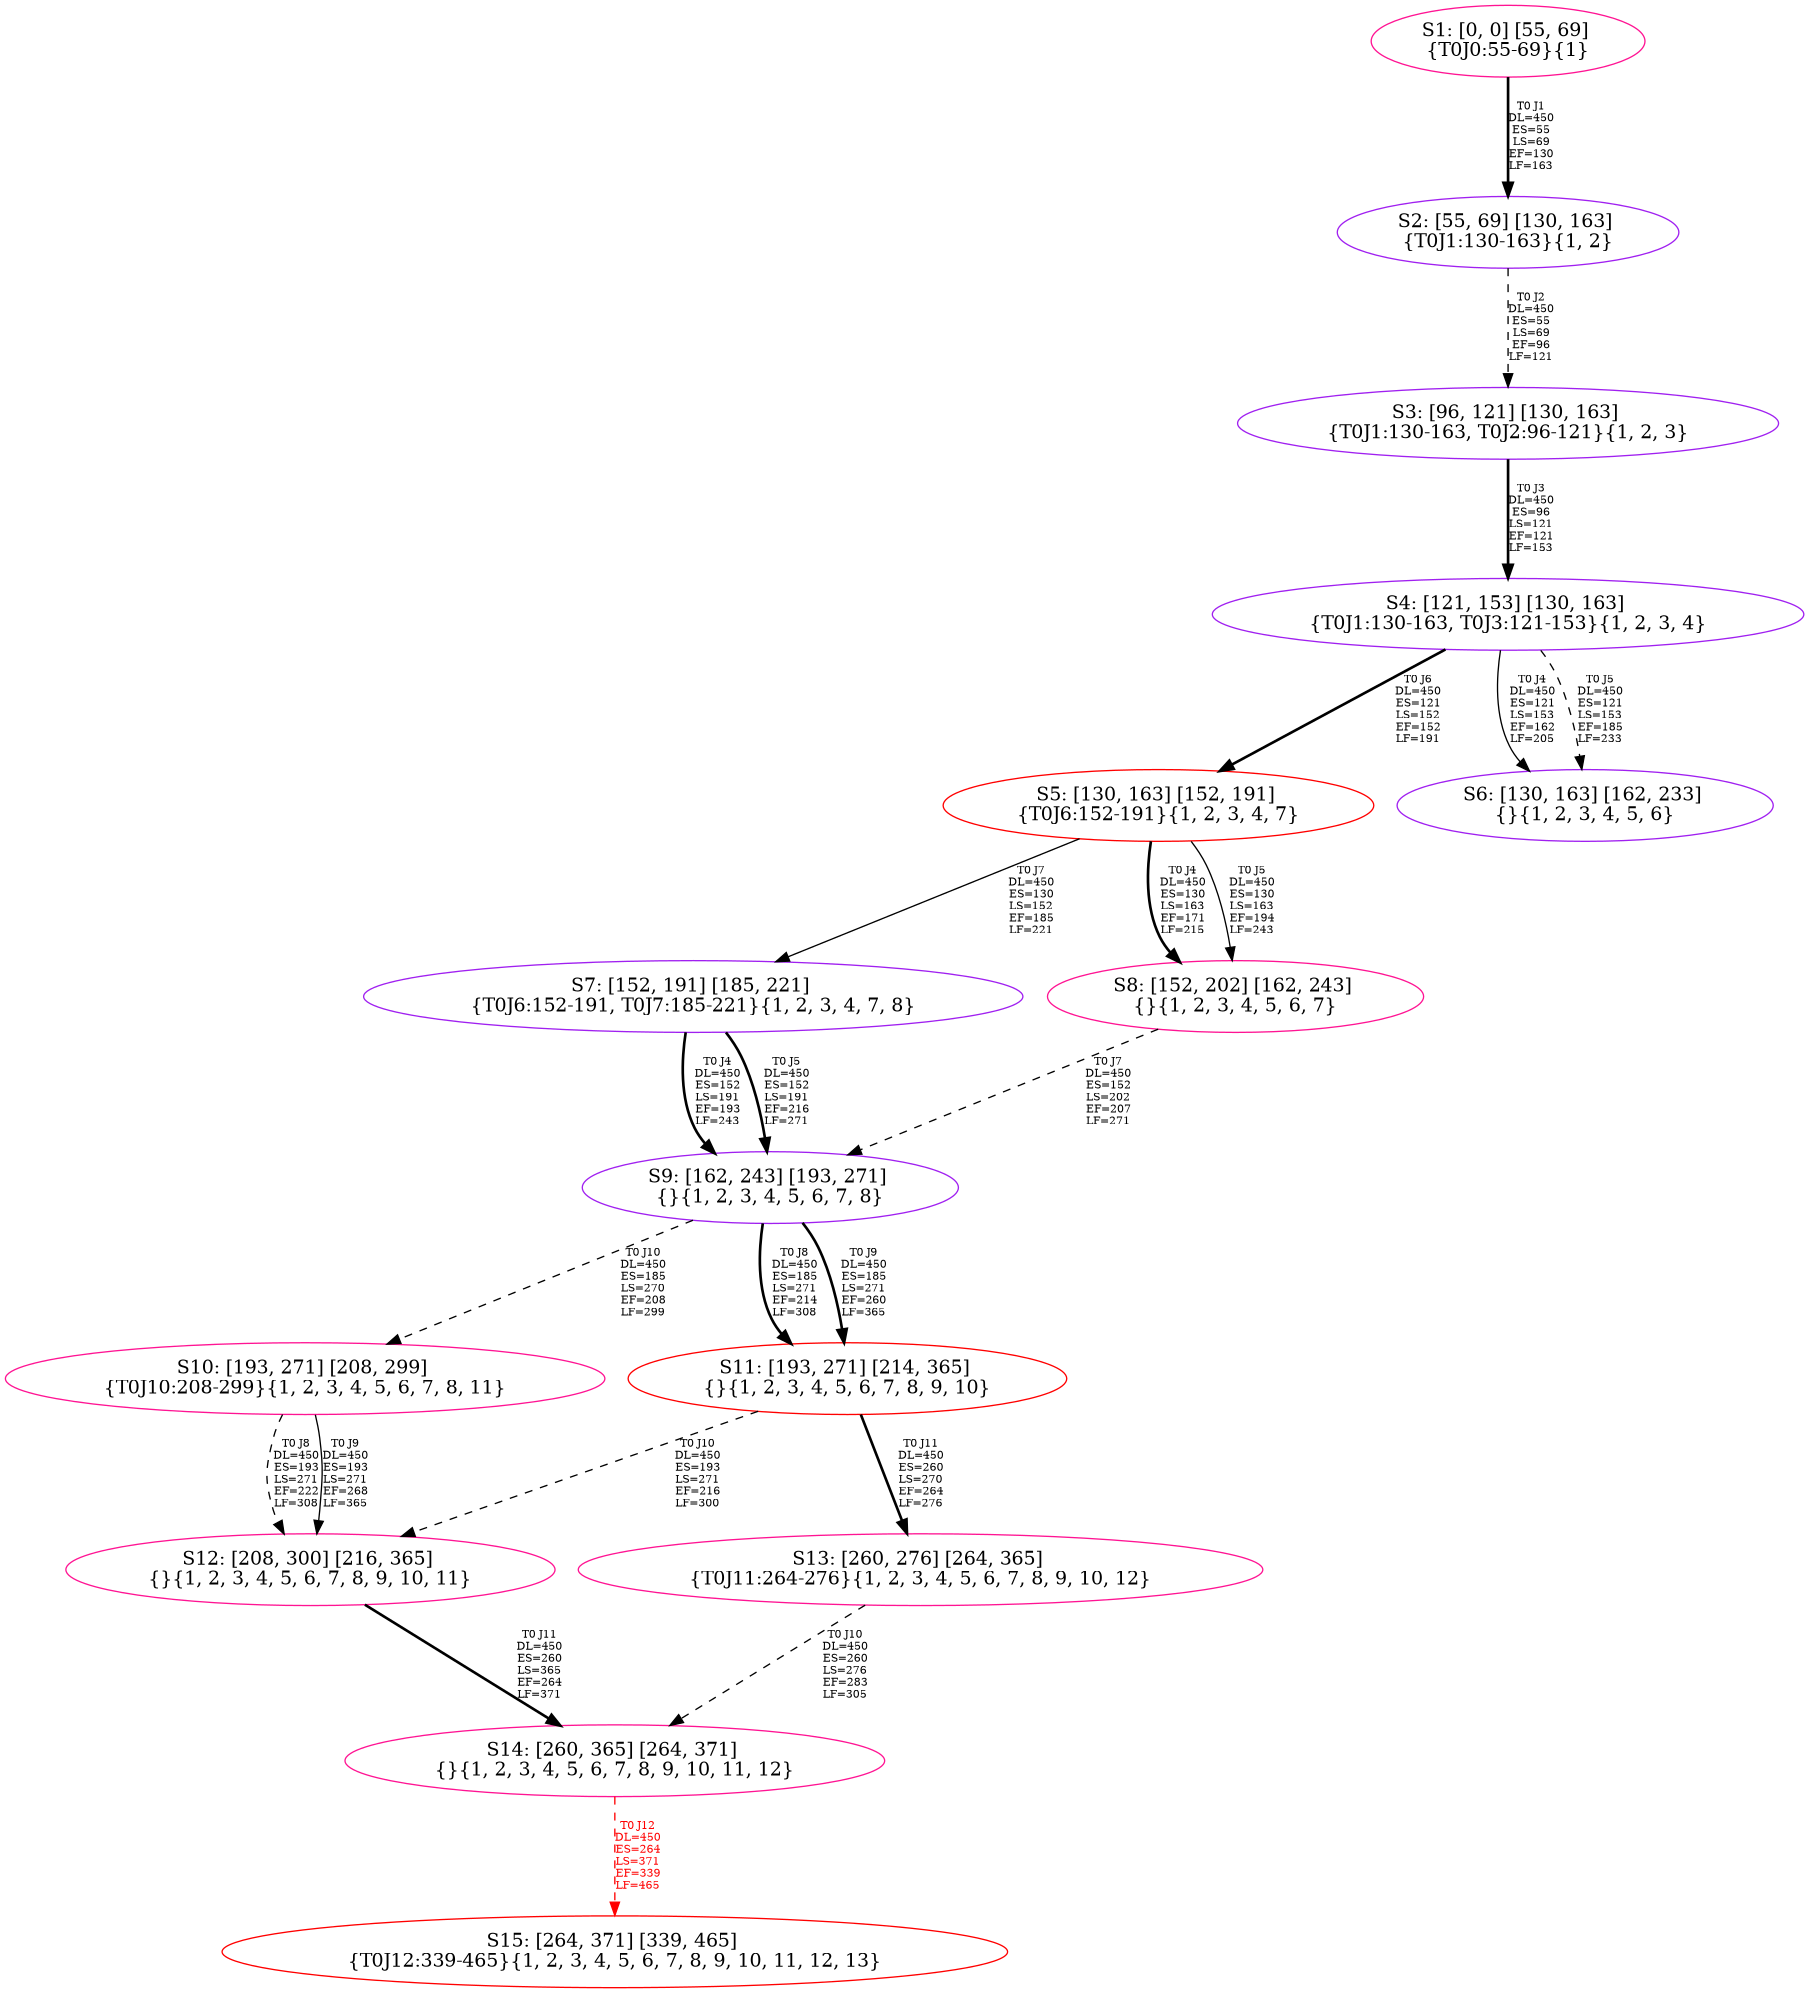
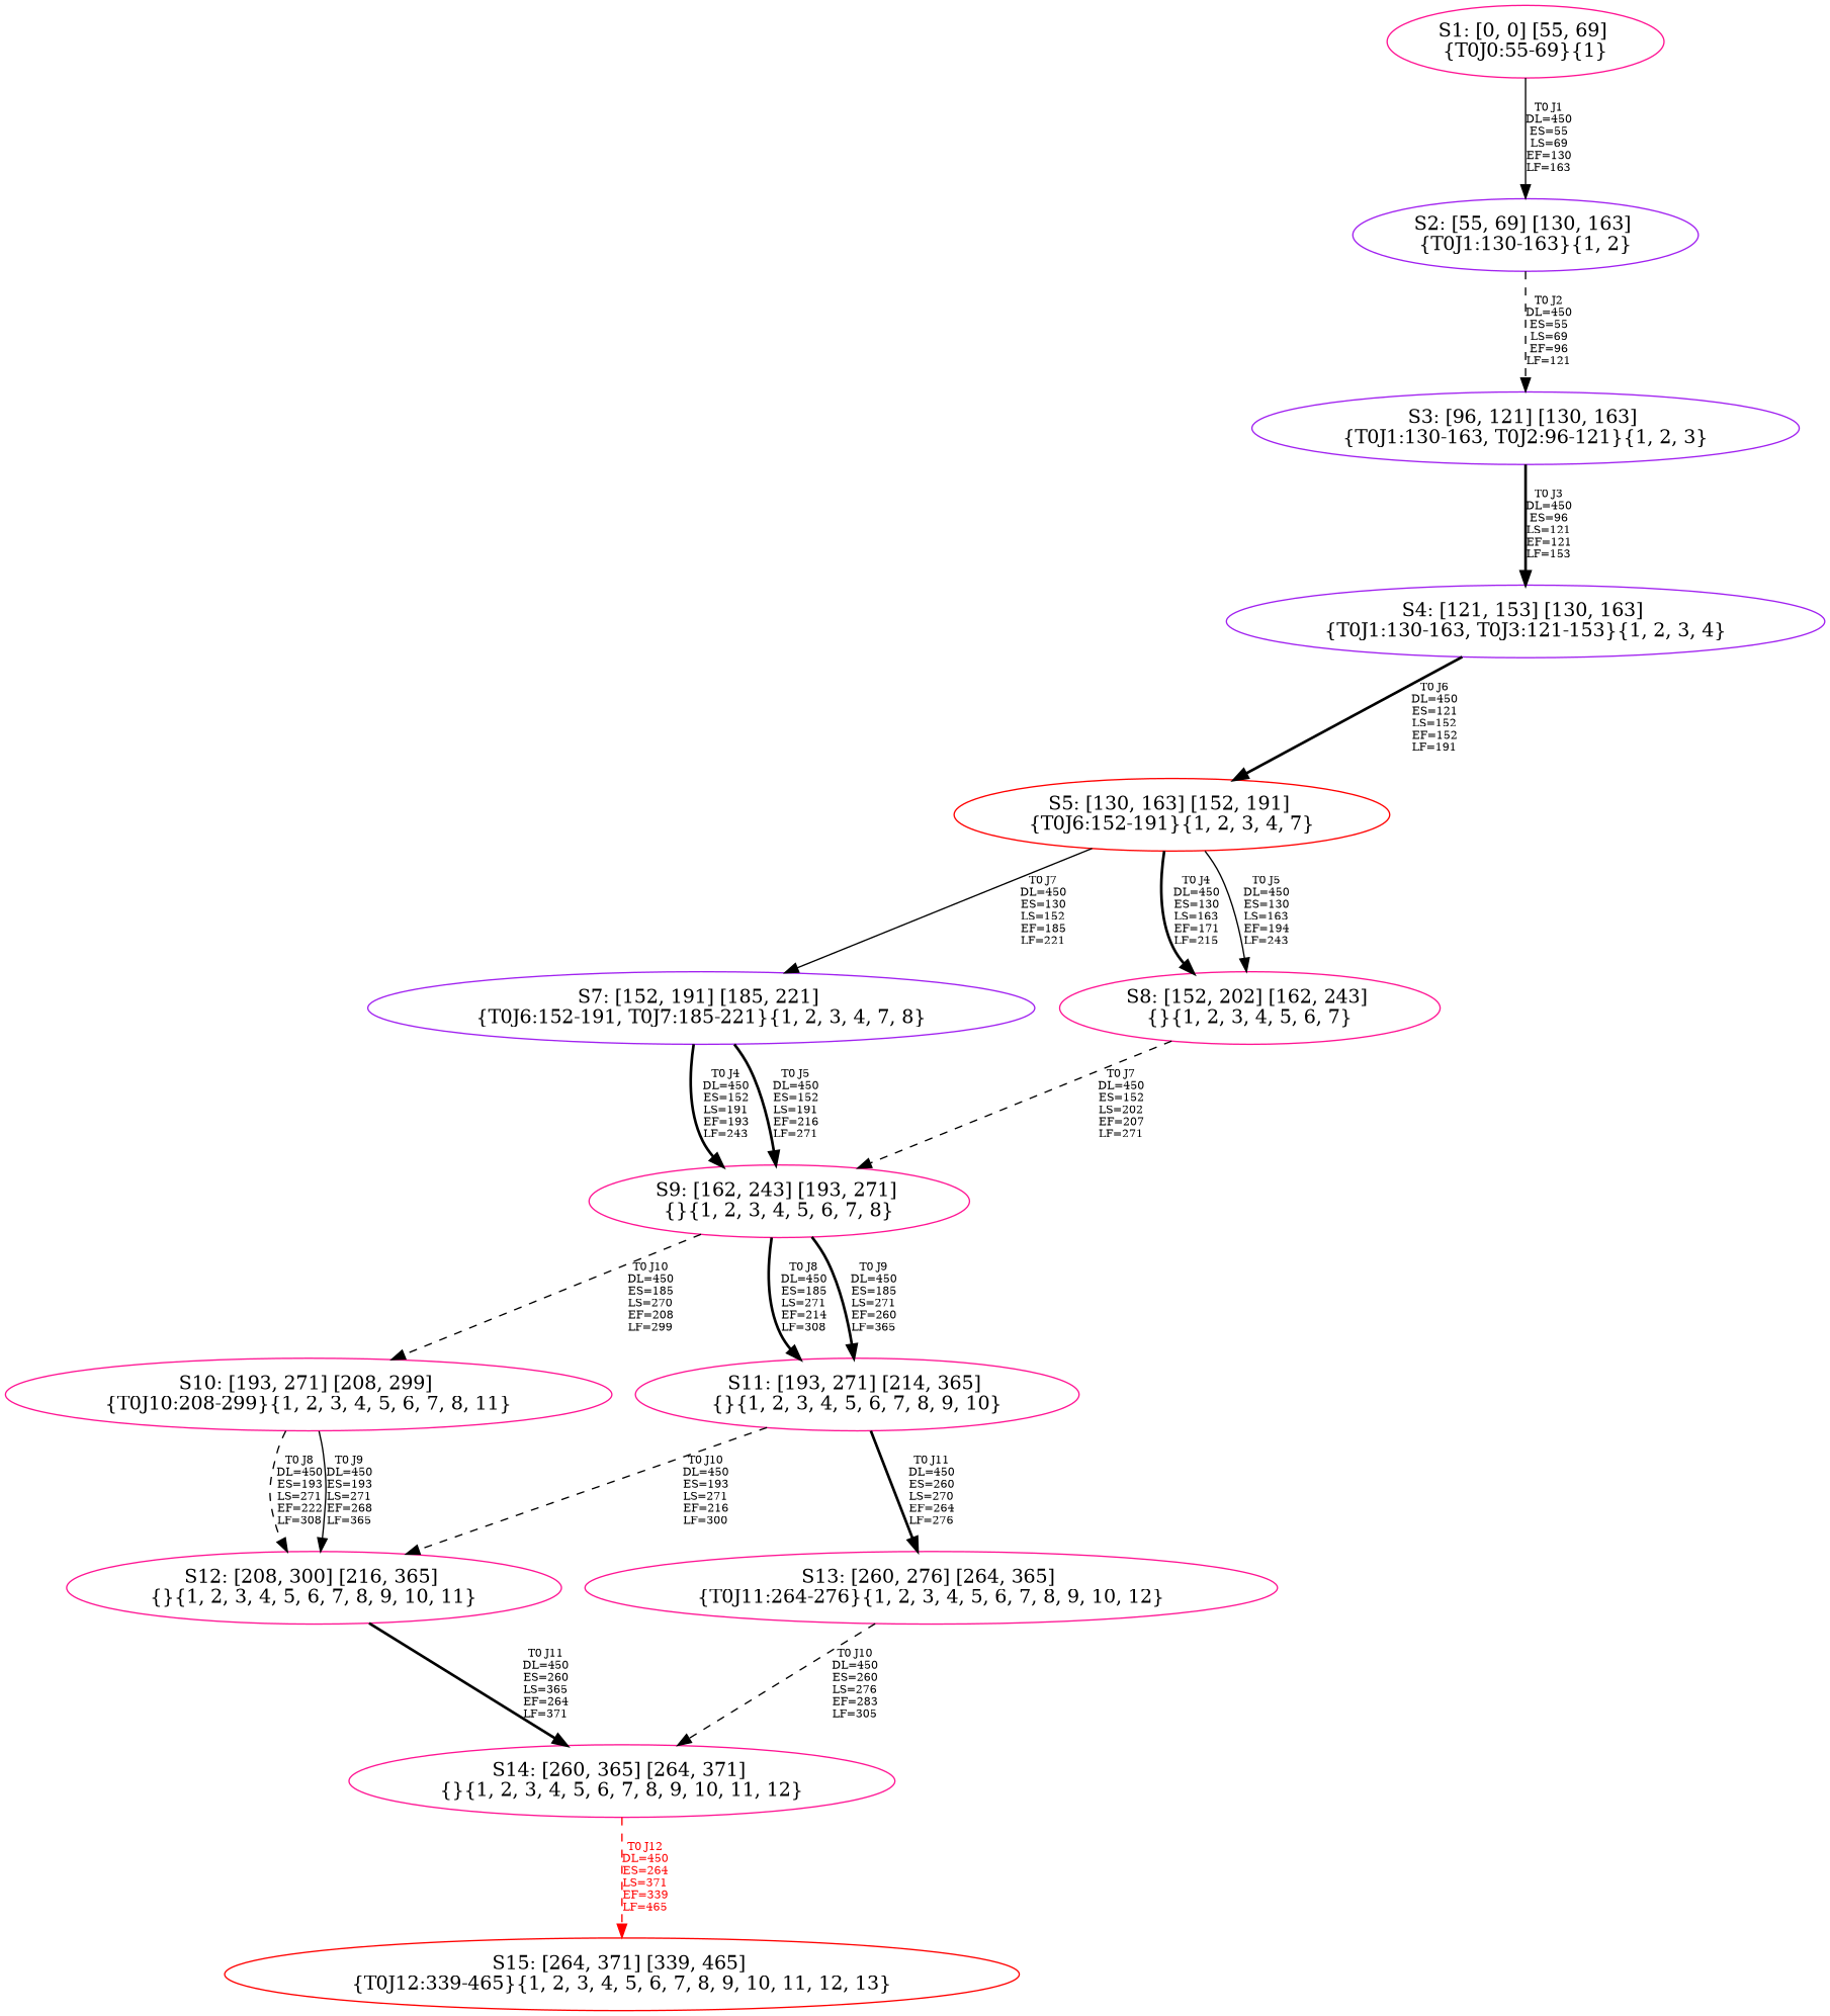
  digraph {
    node [color=deeppink]
    edge [fontsize=8 style=bold]
    n1 [label="S1: [0, 0] [55, 69] \n{T0J0:55-69}{1}"]
    n2 [color=purple label="S2: [55, 69] [130, 163] \n{T0J1:130-163}{1, 2}"]
    n3 [color=purple label="S3: [96, 121] [130, 163] \n{T0J1:130-163, T0J2:96-121}{1, 2, 3}"]
    n4 [color=purple label="S4: [121, 153] [130, 163] \n{T0J1:130-163, T0J3:121-153}{1, 2, 3, 4}"]
    n5 [color=red label="S5: [130, 163] [152, 191] \n{T0J6:152-191}{1, 2, 3, 4, 7}"]
-   n6 [color=purple label="S6: [130, 163] [162, 233] \n{}{1, 2, 3, 4, 5, 6}"]
    n7 [color=purple label="S7: [152, 191] [185, 221] \n{T0J6:152-191, T0J7:185-221}{1, 2, 3, 4, 7, 8}"]
    n8 [label="S8: [152, 202] [162, 243] \n{}{1, 2, 3, 4, 5, 6, 7}"]
-   n9 [color=purple label="S9: [162, 243] [193, 271] \n{}{1, 2, 3, 4, 5, 6, 7, 8}"]
+   n9 [label="S9: [162, 243] [193, 271] \n{}{1, 2, 3, 4, 5, 6, 7, 8}"]
    n10 [label="S10: [193, 271] [208, 299] \n{T0J10:208-299}{1, 2, 3, 4, 5, 6, 7, 8, 11}"]
-   n11 [color=red label="S11: [193, 271] [214, 365] \n{}{1, 2, 3, 4, 5, 6, 7, 8, 9, 10}"]
+   n11 [label="S11: [193, 271] [214, 365] \n{}{1, 2, 3, 4, 5, 6, 7, 8, 9, 10}"]
    n12 [label="S12: [208, 300] [216, 365] \n{}{1, 2, 3, 4, 5, 6, 7, 8, 9, 10, 11}"]
    n13 [label="S13: [260, 276] [264, 365] \n{T0J11:264-276}{1, 2, 3, 4, 5, 6, 7, 8, 9, 10, 12}"]
    n14 [label="S14: [260, 365] [264, 371] \n{}{1, 2, 3, 4, 5, 6, 7, 8, 9, 10, 11, 12}"]
    n15 [color=red label="S15: [264, 371] [339, 465] \n{T0J12:339-465}{1, 2, 3, 4, 5, 6, 7, 8, 9, 10, 11, 12, 13}"]
-   n1 -> n2 [label="T0 J1\nDL=450\nES=55\nLS=69\nEF=130\nLF=163"]
+   n1 -> n2 [label="T0 J1\nDL=450\nES=55\nLS=69\nEF=130\nLF=163" style=solid]
    n2 -> n3 [label="T0 J2\nDL=450\nES=55\nLS=69\nEF=96\nLF=121" style=dashed]
    n3 -> n4 [label="T0 J3\nDL=450\nES=96\nLS=121\nEF=121\nLF=153"]
    n4 -> n5 [label="T0 J6\nDL=450\nES=121\nLS=152\nEF=152\nLF=191"]
-   n4 -> n6 [label="T0 J4\nDL=450\nES=121\nLS=153\nEF=162\nLF=205" style=solid]
-   n4 -> n6 [label="T0 J5\nDL=450\nES=121\nLS=153\nEF=185\nLF=233" style=dashed]
    n5 -> n7 [label="T0 J7\nDL=450\nES=130\nLS=152\nEF=185\nLF=221" style=solid]
    n5 -> n8 [label="T0 J4\nDL=450\nES=130\nLS=163\nEF=171\nLF=215"]
    n5 -> n8 [label="T0 J5\nDL=450\nES=130\nLS=163\nEF=194\nLF=243" style=solid]
    n7 -> n9 [label="T0 J4\nDL=450\nES=152\nLS=191\nEF=193\nLF=243"]
    n7 -> n9 [label="T0 J5\nDL=450\nES=152\nLS=191\nEF=216\nLF=271"]
    n8 -> n9 [label="T0 J7\nDL=450\nES=152\nLS=202\nEF=207\nLF=271" style=dashed]
    n9 -> n10 [label="T0 J10\nDL=450\nES=185\nLS=270\nEF=208\nLF=299" style=dashed]
    n9 -> n11 [label="T0 J8\nDL=450\nES=185\nLS=271\nEF=214\nLF=308"]
    n9 -> n11 [label="T0 J9\nDL=450\nES=185\nLS=271\nEF=260\nLF=365"]
    n10 -> n12 [label="T0 J8\nDL=450\nES=193\nLS=271\nEF=222\nLF=308" style=dashed]
    n10 -> n12 [label="T0 J9\nDL=450\nES=193\nLS=271\nEF=268\nLF=365" style=solid]
    n11 -> n12 [label="T0 J10\nDL=450\nES=193\nLS=271\nEF=216\nLF=300" style=dashed]
    n11 -> n13 [label="T0 J11\nDL=450\nES=260\nLS=270\nEF=264\nLF=276"]
    n12 -> n14 [label="T0 J11\nDL=450\nES=260\nLS=365\nEF=264\nLF=371"]
    n13 -> n14 [label="T0 J10\nDL=450\nES=260\nLS=276\nEF=283\nLF=305" style=dashed]
    n14 -> n15 [color=Red fontcolor=Red label="T0 J12\nDL=450\nES=264\nLS=371\nEF=339\nLF=465" style=dashed]
  }
